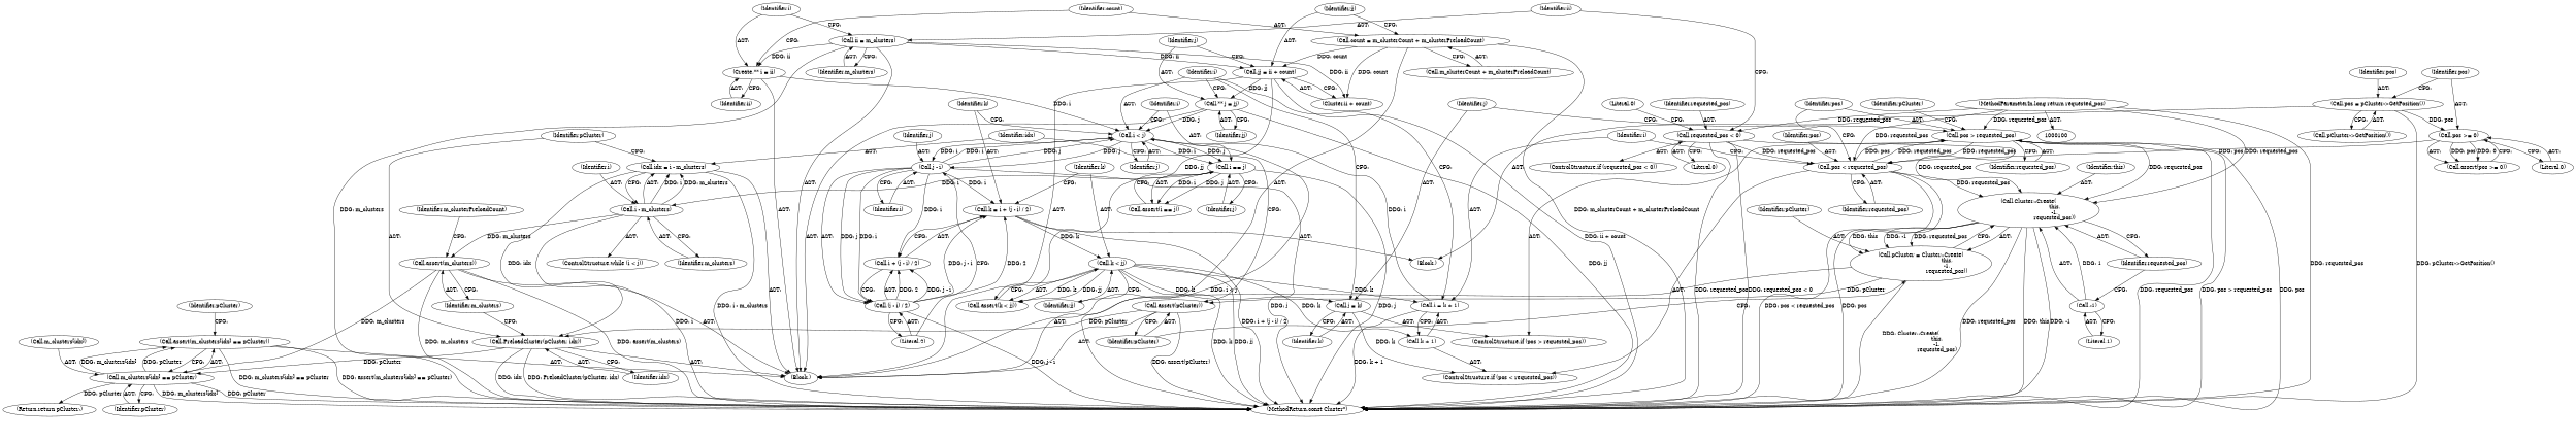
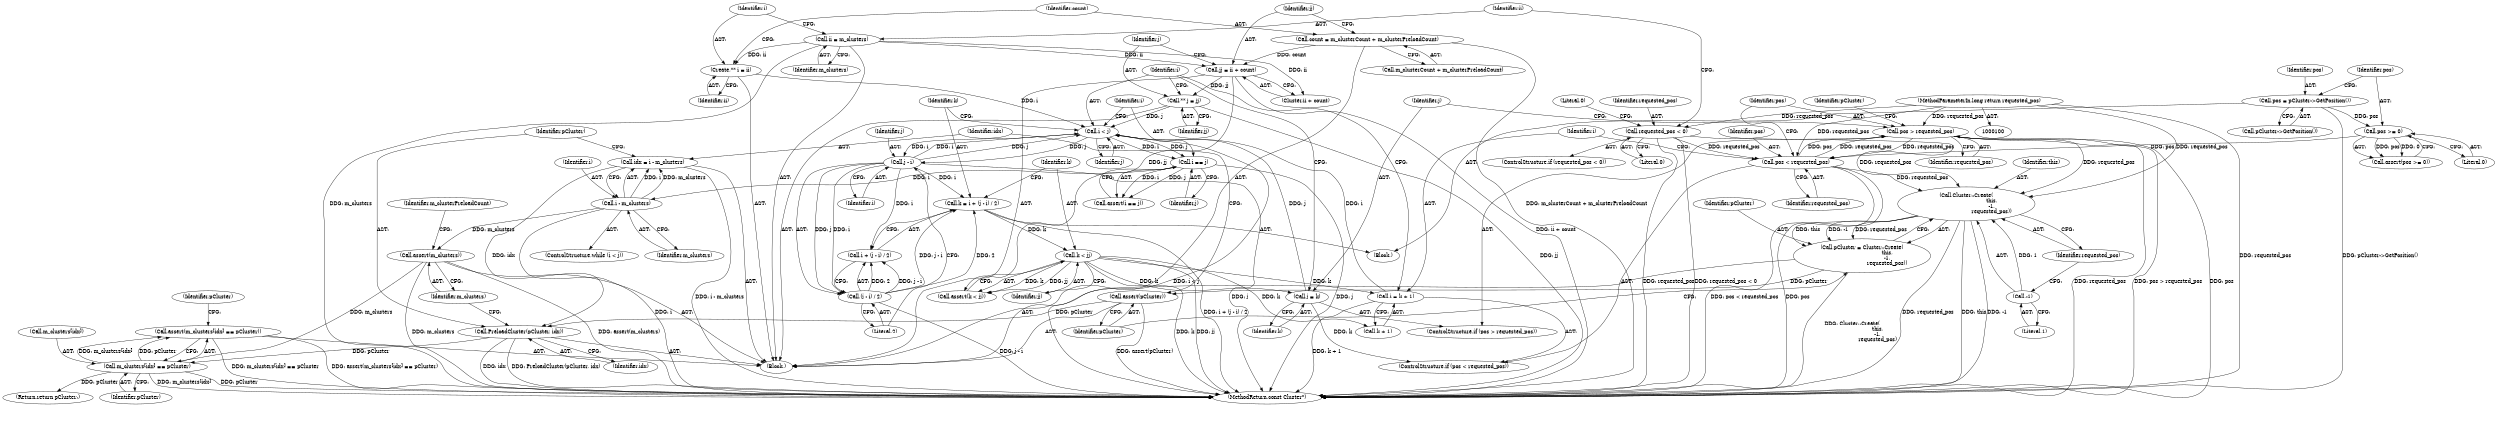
  digraph {
    n1 [label="(Call,assert(m_clusters[idx] == pCluster))"]
    n2 [label="(Call,m_clusters[idx] == pCluster)"]
    n3 [label="(Block,)"]
    n4 [label="(MethodReturn,const Cluster*)"]
    n5 [label="(Return,return pCluster;)"]
    n6 [label="(Identifier,pCluster)"]
    n7 [label="(Call,assert(m_clusters))"]
    n8 [label="(Identifier,m_clusters)"]
    n9 [label="(Call,PreloadCluster(pCluster, idx))"]
    n10 [label="(Call,i - m_clusters)"]
    n11 [label="(Call,idx = i - m_clusters)"]
    n12 [label="(Identifier,m_clusters)"]
    n13 [label="(ControlStructure,while (i < j))"]
    n14 [label="(Call,i == j)"]
    n15 [label="(Call,assert(i == j))"]
    n16 [label="(Identifier,j)"]
    n17 [label="(Call,i < j)"]
    n18 [label="(Call,j - i)"]
    n19 [label="(Identifier,j)"]
    n20 [label="(Call,k = i + (j - i) / 2)"]
    n21 [label="(Call,i + (j - i) / 2)"]
    n22 [label="(Call,(j - i) / 2)"]
    n23 [label="(Identifier,i)"]
    n24 [label="(Call,i = k + 1)"]
    n25 [label="(ControlStructure,if (pos < requested_pos))"]
    n26 [label="(Call,k + 1)"]
    n27 [label="(Call,k < jj)"]
    n28 [label="(Call,j = k)"]
    n29 [label="(Call,assert(k < jj))"]
    n30 [label="(Identifier,jj)"]
    n31 [label="(Identifier,k)"]
    n32 [label="(ControlStructure,if (pos > requested_pos))"]
    n33 [label="(Block,)"]
    n34 [label="(Literal,2)"]
    n35 [label="(Call,jj = ii + count)"]
    n36 [label="(Call,** j = jj)"]
    n37 [label="(Cluster,ii + count)"]
    n38 [label="(Identifier,jj)"]
    n39 [label="(Call,ii = m_clusters)"]
    n40 [label="(Create,** i = ii)"]
    n41 [label="(Identifier,m_clusters)"]
    n42 [label="(Identifier,ii)"]
    n43 [label="(Call,count = m_clusterCount + m_clusterPreloadCount)"]
    n44 [label="(Call,m_clusterCount + m_clusterPreloadCount)"]
    n45 [label="(Identifier,idx)"]
    n46 [label="(Call,assert(pCluster))"]
    n47 [label="(Identifier,pCluster)"]
    n48 [label="(Call,pCluster = Cluster::Create(\n                                this,\n                                -1,\n                                requested_pos))"]
    n49 [label="(Call,Cluster::Create(\n                                this,\n                                -1,\n                                requested_pos))"]
    n50 [label="(Identifier,requested_pos)"]
    n51 [label="(Call,-1)"]
    n52 [label="(Literal,1)"]
    n53 [label="(Call,requested_pos < 0)"]
    n54 [label="(Call,pos < requested_pos)"]
    n55 [label="(ControlStructure,if (requested_pos < 0))"]
    n56 [label="(Literal,0)"]
    n57 [label="(Call,pos > requested_pos)"]
    n58 [label="(Identifier,requested_pos)"]
    n59 [label="(MethodParameterIn,long return requested_pos)"]
    1000100
    n61 [label="(Identifier,requested_pos)"]
    n62 [label="(Call,pos >= 0)"]
    n63 [label="(Call,assert(pos >= 0))"]
    n64 [label="(Literal,0)"]
    n65 [label="(Call,pos = pCluster->GetPosition())"]
    n66 [label="(Call,pCluster->GetPosition())"]
    n67 [label="(Identifier,k)"]
    n68 [label="(Identifier,pCluster)"]
    n69 [label="(Identifier,j)"]
    n70 [label="(Identifier,pos)"]
    n71 [label="(Call,m_clusters[idx])"]
    n72 [label="(Identifier,j)"]
    n73 [label="(Identifier,i)"]
    n74 [label="(Literal,0)"]
    n75 [label="(Identifier,ii)"]
    n76 [label="(Identifier,pCluster)"]
    n77 [label="(Identifier,jj)"]
    n78 [label="(Identifier,requested_pos)"]
    n79 [label="(Identifier,k)"]
    n80 [label="(Identifier,pos)"]
    n81 [label="(Identifier,idx)"]
    n82 [label="(Identifier,pos)"]
    n83 [label="(Identifier,pCluster)"]
    n84 [label="(Identifier,m_clusterPreloadCount)"]
    n85 [label="(Identifier,count)"]
    n86 [label="(Identifier,j)"]
    n87 [label="(Identifier,this)"]
    n88 [label="(Identifier,pos)"]
    n89 [label="(Identifier,i)"]
    n90 [label="(Identifier,i)"]
    n91 [label="(Identifier,i)"]
    n92 [label="(Identifier,i)"]
    n93 [label="(Identifier,pCluster)"]
    n1 -> n2 [label="CFG: "]
    n1 -> n3 [label="AST: "]
    n1 -> n4 [label="DDG: m_clusters[idx] == pCluster"]
    n1 -> n4 [label="DDG: assert(m_clusters[idx] == pCluster)"]
    n2 -> n1 [label="AST: "]
    n2 -> n1 [label="DDG: m_clusters[idx]"]
    n2 -> n1 [label="DDG: pCluster"]
    n2 -> n4 [label="DDG: pCluster"]
    n2 -> n4 [label="DDG: m_clusters[idx]"]
    n2 -> n5 [label="DDG: pCluster"]
    n2 -> n6 [label="CFG: "]
    n6 -> n2 [label="AST: "]
    n7 -> n2 [label="DDG: m_clusters"]
    n7 -> n3 [label="AST: "]
    n7 -> n4 [label="DDG: m_clusters"]
    n7 -> n4 [label="DDG: assert(m_clusters)"]
    n7 -> n8 [label="CFG: "]
    n8 -> n7 [label="AST: "]
    n8 -> n9 [label="CFG: "]
    n9 -> n2 [label="DDG: pCluster"]
    n9 -> n3 [label="AST: "]
    n9 -> n4 [label="DDG: PreloadCluster(pCluster, idx)"]
    n9 -> n4 [label="DDG: idx"]
    n9 -> n45 [label="CFG: "]
    n10 -> n4 [label="DDG: i"]
    n10 -> n7 [label="DDG: m_clusters"]
    n10 -> n11 [label="AST: "]
    n10 -> n11 [label="DDG: i"]
    n10 -> n11 [label="DDG: m_clusters"]
    n10 -> n12 [label="CFG: "]
    n10 -> n13 [label="AST: "]
    n11 -> n3 [label="AST: "]
    n11 -> n4 [label="DDG: i - m_clusters"]
    n11 -> n9 [label="DDG: idx"]
    n11 -> n10 [label="CFG: "]
    n12 -> n10 [label="AST: "]
    n14 -> n4 [label="DDG: j"]
    n14 -> n10 [label="DDG: i"]
    n14 -> n15 [label="AST: "]
    n14 -> n15 [label="DDG: i"]
    n14 -> n15 [label="DDG: j"]
    n14 -> n16 [label="CFG: "]
    n15 -> n14 [label="CFG: "]
    n16 -> n14 [label="AST: "]
    n17 -> n4 [label="DDG: i < j"]
    n17 -> n14 [label="DDG: i"]
    n17 -> n14 [label="DDG: j"]
    n17 -> n18 [label="DDG: j"]
    n17 -> n18 [label="DDG: i"]
    n17 -> n19 [label="CFG: "]
    n18 -> n4 [label="DDG: j"]
    n18 -> n17 [label="DDG: i"]
    n18 -> n17 [label="DDG: j"]
    n18 -> n20 [label="DDG: i"]
    n18 -> n21 [label="DDG: i"]
    n18 -> n22 [label="AST: "]
    n18 -> n22 [label="DDG: j"]
    n18 -> n22 [label="DDG: i"]
    n18 -> n23 [label="CFG: "]
    n19 -> n17 [label="AST: "]
    n20 -> n4 [label="DDG: i + (j - i) / 2"]
    n20 -> n21 [label="CFG: "]
    n20 -> n27 [label="DDG: k"]
    n20 -> n33 [label="AST: "]
    n21 -> n20 [label="AST: "]
    n21 -> n22 [label="CFG: "]
    n22 -> n4 [label="DDG: j - i"]
    n22 -> n20 [label="DDG: j - i"]
    n22 -> n20 [label="DDG: 2"]
    n22 -> n21 [label="AST: "]
    n22 -> n21 [label="DDG: j - i"]
    n22 -> n21 [label="DDG: 2"]
    n22 -> n34 [label="CFG: "]
    n23 -> n18 [label="AST: "]
    n24 -> n4 [label="DDG: k + 1"]
    n24 -> n17 [label="DDG: i"]
-   n26 -> n25 [label="AST: "]
+   n24 -> n25 [label="AST: "]
    n24 -> n26 [label="CFG: "]
    n26 -> n24 [label="AST: "]
    n27 -> n4 [label="DDG: jj"]
    n27 -> n4 [label="DDG: k"]
    n27 -> n24 [label="DDG: k"]
    n27 -> n26 [label="DDG: k"]
    n27 -> n28 [label="DDG: k"]
    n27 -> n29 [label="AST: "]
    n27 -> n29 [label="DDG: k"]
    n27 -> n29 [label="DDG: jj"]
    n27 -> n30 [label="CFG: "]
+   n28 -> n17 [label="DDG: j"]
    n28 -> n25 [label="DDG: k"]
    n28 -> n31 [label="CFG: "]
    n28 -> n32 [label="AST: "]
    n29 -> n27 [label="CFG: "]
    n30 -> n27 [label="AST: "]
    n31 -> n28 [label="AST: "]
    n34 -> n18 [label="CFG: "]
    n34 -> n22 [label="AST: "]
    n35 -> n3 [label="AST: "]
    n35 -> n4 [label="DDG: ii + count"]
    n35 -> n29 [label="DDG: jj"]
    n35 -> n36 [label="DDG: jj"]
    n35 -> n37 [label="CFG: "]
    n36 -> n3 [label="AST: "]
    n36 -> n4 [label="DDG: jj"]
    n36 -> n17 [label="DDG: j"]
    n36 -> n38 [label="CFG: "]
    n37 -> n35 [label="AST: "]
    n38 -> n36 [label="AST: "]
    n39 -> n3 [label="AST: "]
    n39 -> n4 [label="DDG: m_clusters"]
    n39 -> n35 [label="DDG: ii"]
    n39 -> n37 [label="DDG: ii"]
    n39 -> n40 [label="DDG: ii"]
    n39 -> n41 [label="CFG: "]
    n40 -> n3 [label="AST: "]
    n40 -> n17 [label="DDG: i"]
    n40 -> n42 [label="CFG: "]
    n41 -> n39 [label="AST: "]
    n42 -> n40 [label="AST: "]
    n43 -> n3 [label="AST: "]
    n43 -> n4 [label="DDG: m_clusterCount + m_clusterPreloadCount"]
    n43 -> n35 [label="DDG: count"]
-   n43 -> n37 [label="DDG: count"]
    n43 -> n44 [label="CFG: "]
    n44 -> n43 [label="AST: "]
    n45 -> n9 [label="AST: "]
    n46 -> n3 [label="AST: "]
    n46 -> n4 [label="DDG: assert(pCluster)"]
    n46 -> n9 [label="DDG: pCluster"]
    n46 -> n47 [label="CFG: "]
    n47 -> n46 [label="AST: "]
    n47 -> n48 [label="CFG: "]
    n48 -> n3 [label="AST: "]
    n48 -> n4 [label="DDG: Cluster::Create(\n                                this,\n                                -1,\n                                requested_pos)"]
    n48 -> n46 [label="DDG: pCluster"]
    n48 -> n49 [label="CFG: "]
    n49 -> n4 [label="DDG: this"]
    n49 -> n4 [label="DDG: -1"]
    n49 -> n4 [label="DDG: requested_pos"]
    n49 -> n48 [label="AST: "]
    n49 -> n48 [label="DDG: this"]
    n49 -> n48 [label="DDG: -1"]
    n49 -> n48 [label="DDG: requested_pos"]
    n49 -> n50 [label="CFG: "]
    n50 -> n49 [label="AST: "]
    n50 -> n51 [label="CFG: "]
    n51 -> n49 [label="AST: "]
    n51 -> n49 [label="DDG: 1"]
    n51 -> n52 [label="CFG: "]
    n52 -> n51 [label="AST: "]
    n53 -> n4 [label="DDG: requested_pos"]
    n53 -> n4 [label="DDG: requested_pos < 0"]
    n53 -> n49 [label="DDG: requested_pos"]
    n53 -> n54 [label="DDG: requested_pos"]
    n53 -> n55 [label="AST: "]
    n53 -> n56 [label="CFG: "]
    n54 -> n4 [label="DDG: pos < requested_pos"]
    n54 -> n4 [label="DDG: pos"]
    n54 -> n25 [label="AST: "]
    n54 -> n49 [label="DDG: requested_pos"]
    n54 -> n57 [label="DDG: pos"]
    n54 -> n57 [label="DDG: requested_pos"]
    n54 -> n58 [label="CFG: "]
    n56 -> n53 [label="AST: "]
    n57 -> n4 [label="DDG: requested_pos"]
    n57 -> n4 [label="DDG: pos > requested_pos"]
    n57 -> n4 [label="DDG: pos"]
    n57 -> n32 [label="AST: "]
    n57 -> n49 [label="DDG: requested_pos"]
    n57 -> n54 [label="DDG: requested_pos"]
    n57 -> n61 [label="CFG: "]
    n58 -> n54 [label="AST: "]
    n59 -> n4 [label="DDG: requested_pos"]
    n59 -> n49 [label="DDG: requested_pos"]
    n59 -> n53 [label="DDG: requested_pos"]
    n59 -> n54 [label="DDG: requested_pos"]
    n59 -> n57 [label="DDG: requested_pos"]
    n59 -> 1000100 [label="AST: "]
    n61 -> n57 [label="AST: "]
    n62 -> n54 [label="DDG: pos"]
    n62 -> n63 [label="AST: "]
    n62 -> n63 [label="DDG: pos"]
    n62 -> n63 [label="DDG: 0"]
    n62 -> n64 [label="CFG: "]
    n63 -> n62 [label="CFG: "]
    n64 -> n62 [label="AST: "]
    n65 -> n4 [label="DDG: pCluster->GetPosition()"]
    n65 -> n33 [label="AST: "]
    n65 -> n62 [label="DDG: pos"]
    n65 -> n66 [label="CFG: "]
    n66 -> n65 [label="AST: "]
    n67 -> n20 [label="CFG: "]
    n67 -> n27 [label="AST: "]
    n68 -> n9 [label="AST: "]
    n68 -> n11 [label="CFG: "]
    n69 -> n18 [label="AST: "]
    n70 -> n65 [label="AST: "]
    n71 -> n2 [label="AST: "]
    n72 -> n35 [label="CFG: "]
    n72 -> n36 [label="AST: "]
    n73 -> n39 [label="CFG: "]
    n73 -> n40 [label="AST: "]
    n74 -> n53 [label="CFG: "]
    n75 -> n39 [label="AST: "]
    n75 -> n53 [label="CFG: "]
    n76 -> n1 [label="CFG: "]
    n77 -> n35 [label="AST: "]
    n77 -> n43 [label="CFG: "]
    n78 -> n53 [label="AST: "]
    n79 -> n17 [label="CFG: "]
    n79 -> n20 [label="AST: "]
    n80 -> n54 [label="CFG: "]
    n80 -> n57 [label="AST: "]
    n81 -> n11 [label="AST: "]
    n81 -> n46 [label="CFG: "]
    n82 -> n54 [label="AST: "]
    n83 -> n57 [label="CFG: "]
    n84 -> n7 [label="CFG: "]
    n85 -> n40 [label="CFG: "]
    n85 -> n43 [label="AST: "]
    n86 -> n28 [label="AST: "]
    n86 -> n57 [label="CFG: "]
    n87 -> n49 [label="AST: "]
    n88 -> n62 [label="AST: "]
    n88 -> n65 [label="CFG: "]
    n89 -> n17 [label="AST: "]
    n89 -> n24 [label="CFG: "]
    n89 -> n28 [label="CFG: "]
    n89 -> n36 [label="CFG: "]
    n90 -> n14 [label="AST: "]
    n90 -> n17 [label="CFG: "]
    n91 -> n10 [label="AST: "]
    n92 -> n24 [label="AST: "]
    n92 -> n54 [label="CFG: "]
    n93 -> n48 [label="AST: "]
  }
